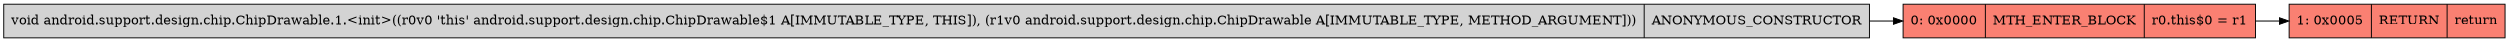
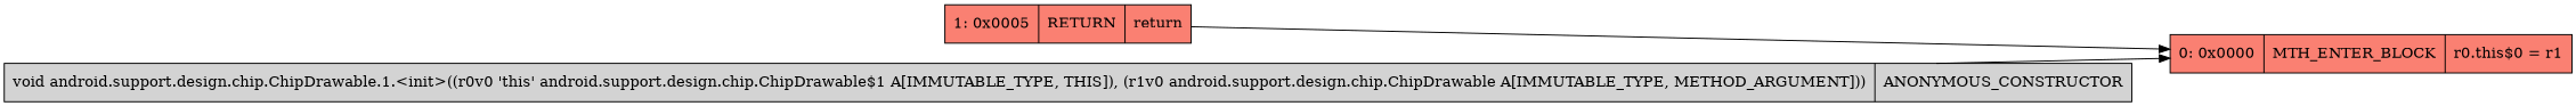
  digraph {
    rankdir=LR
    node [shape=record style=filled fillcolor=salmon]
    n1 [label="{0\:\ 0x0000|MTH_ENTER_BLOCK\l|r0.this$0 = r1\l}"]
    n2 [label="{1\:\ 0x0005|RETURN\l|return\l}"]
    n3 [label="{void android.support.design.chip.ChipDrawable.1.\<init\>((r0v0 'this' android.support.design.chip.ChipDrawable$1 A[IMMUTABLE_TYPE, THIS]), (r1v0 android.support.design.chip.ChipDrawable A[IMMUTABLE_TYPE, METHOD_ARGUMENT]))  | ANONYMOUS_CONSTRUCTOR\l}" fillcolor=lightgrey]
-   n1 -> n2
+   n2 -> n1
    n3 -> n1
  }
